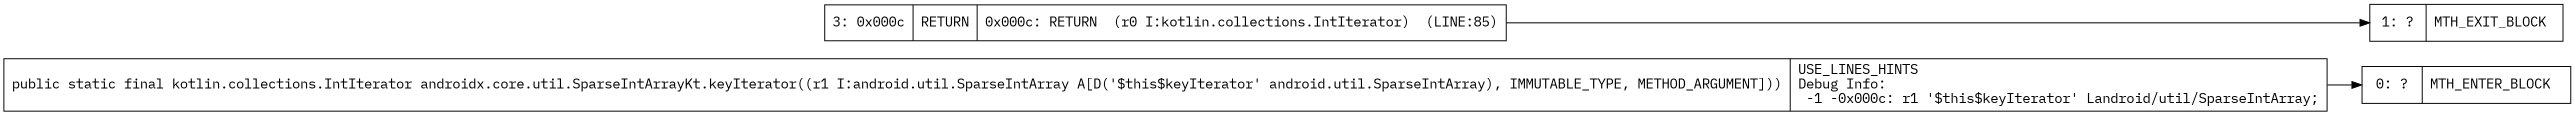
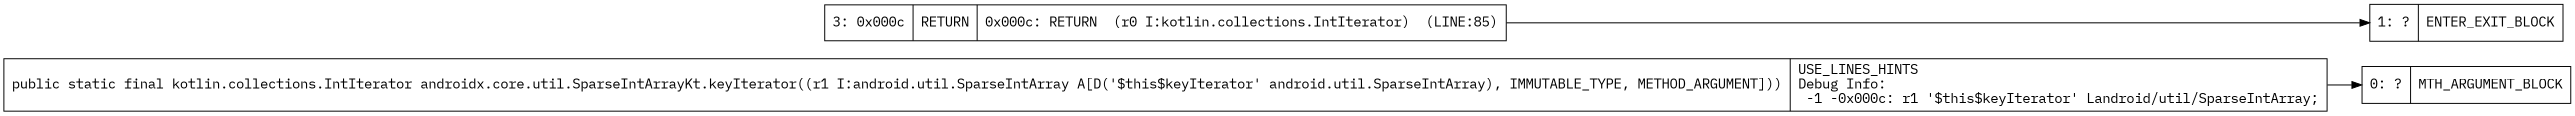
  digraph {
    fontname="IBM Plex Mono"
    rankdir=LR
    node [fontname="IBM Plex Mono" shape=record]
    edge [fontname="IBM Plex Mono"]
-   n1 [label="{0\:\ ?|MTH_ENTER_BLOCK\l}"]
+   n1 [label="{0\:\ ?|MTH_ARGUMENT_BLOCK\l}"]
    n2 [label="{3\:\ 0x000c|RETURN\l|0x000c: RETURN  (r0 I:kotlin.collections.IntIterator)  (LINE:85)\l}"]
-   n3 [label="{1\:\ ?|MTH_EXIT_BLOCK\l}"]
+   n3 [label="{1\:\ ?|ENTER_EXIT_BLOCK\l}"]
    n4 [label="{public static final kotlin.collections.IntIterator androidx.core.util.SparseIntArrayKt.keyIterator((r1 I:android.util.SparseIntArray A[D('$this$keyIterator' android.util.SparseIntArray), IMMUTABLE_TYPE, METHOD_ARGUMENT]))  | USE_LINES_HINTS\lDebug Info:\l  \-1 \-0x000c: r1 '$this$keyIterator' Landroid\/util\/SparseIntArray;\l}"]
    n2 -> n3
    n4 -> n1
  }
